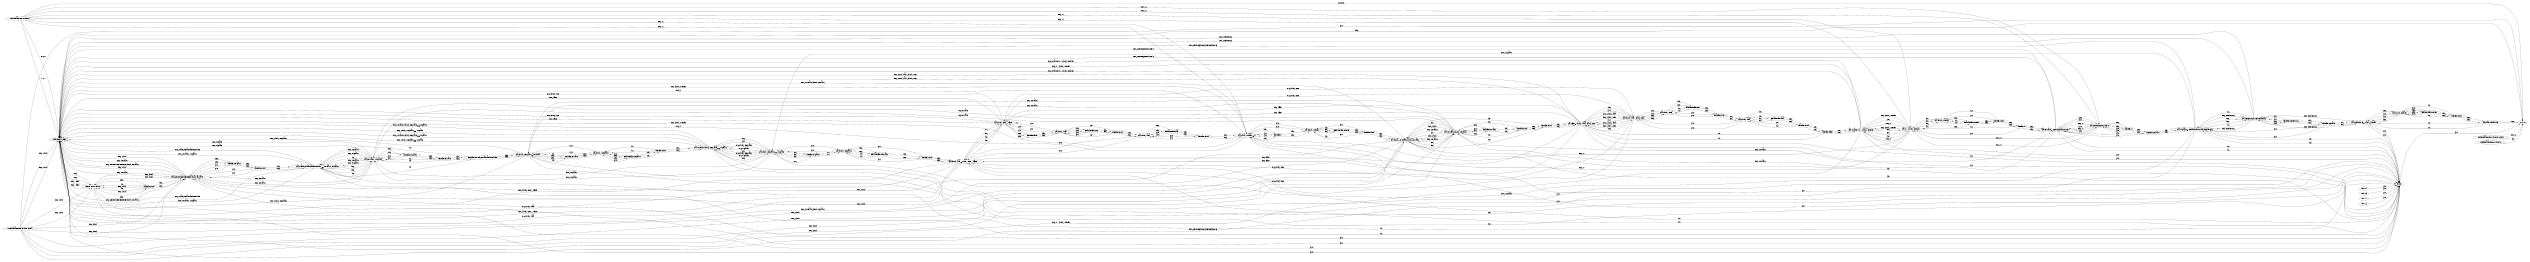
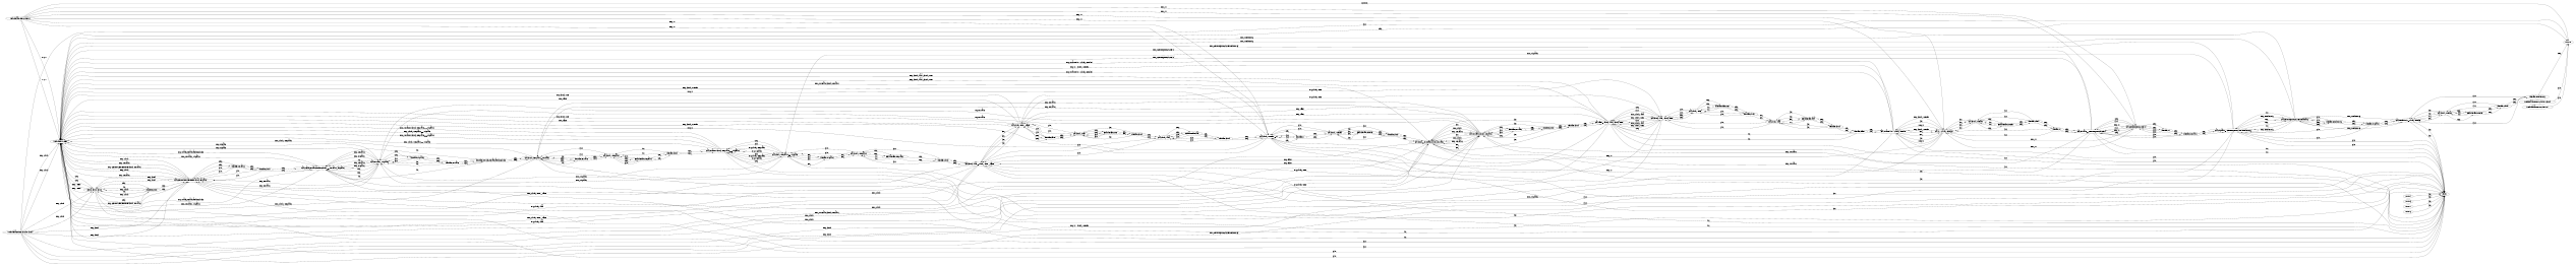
  digraph {
    rankdir=LR
    n1 [label="(MethodReturn,RET)"]
    n2 [label="(Return,return chunk;)"]
    1000100
    n4 [label="(Block,)"]
    n5 [label="(Identifier,chunk)"]
    n6 [label="(MethodParameterIn,chunk_t *chunk)"]
    n7 [label="(Call,CHUNK_SET_SENTINEL(chunk, new_alloc))"]
    n8 [label="(Call,tor_realloc(chunk, new_alloc))"]
    n9 [label="(Call,chunk = tor_realloc(chunk, new_alloc))"]
    n10 [label="(Identifier,new_alloc)"]
    n11 [label="(Call,new_alloc - orig_alloc)"]
    n12 [label="(Call,chunk->DBG_alloc = new_alloc)"]
    n13 [label="(Identifier,new_alloc)"]
    n14 [label="(MethodParameterOut,chunk_t *chunk)"]
    n15 [label="(MethodParameterIn,size_t sz)"]
    n16 [label="(Call,chunk->memlen = sz)"]
    n17 [label="(Call,CHUNK_ALLOC_SIZE(sz))"]
    n18 [label="(Call,sz > chunk->memlen)"]
    n19 [label="(Identifier,sz)"]
    n20 [label="(Call,new_alloc = CHUNK_ALLOC_SIZE(sz))"]
    n21 [label="(Identifier,sz)"]
    n22 [label="(Call,chunk->memlen)"]
    n23 [label="(Call,tor_assert(sz > chunk->memlen))"]
    n24 [label="(MethodParameterOut,size_t sz)"]
    n25 [label="(FieldIdentifier,memlen)"]
    n26 [label="(Call,chunk->memlen)"]
    n27 [label="(Identifier,chunk)"]
    n28 [label="(FieldIdentifier,data)"]
    n29 [label="(Call,chunk->data)"]
    n30 [label="(Identifier,chunk)"]
    n31 [label="(Call,chunk->data = chunk->mem + offset)"]
    n32 [label="(Call,chunk->mem + offset)"]
    n33 [label="(Identifier,offset)"]
    n34 [label="(Call,chunk->mem)"]
    n35 [label="(FieldIdentifier,mem)"]
    n36 [label="(Identifier,chunk)"]
    n37 [label="(Call,chunk->DBG_alloc == orig_alloc)"]
    n38 [label="(Call,tor_assert(chunk->DBG_alloc == orig_alloc))"]
    n39 [label="(Identifier,orig_alloc)"]
    n40 [label="(Call,chunk->DBG_alloc)"]
    n41 [label="(Call,total_bytes_allocated_in_chunks += new_alloc - orig_alloc)"]
    n42 [label="(Identifier,orig_alloc)"]
    n43 [label="(FieldIdentifier,DBG_alloc)"]
    n44 [label="(Identifier,chunk)"]
    n45 [label="(Identifier,new_alloc)"]
    n46 [label="(Call,chunk->DBG_alloc)"]
    n47 [label="(FieldIdentifier,DBG_alloc)"]
    n48 [label="(Identifier,chunk)"]
    n49 [label="(Identifier,return_bytes_allocated_in_chunks)"]
    n50 [label="(Identifier,new_alloc)"]
    n51 [label="(Identifier,chunk)"]
    n52 [label="(Call,memlen_orig = chunk->memlen)"]
    n53 [label="(Call,chunk->memlen)"]
-   n54 [label="(Call,SET_ALLOC_SIZE(memlen_orig))"]
+   n54 [label="(Call,CHUNK_ALLOC_SIZE(memlen_orig))"]
    n55 [label="(FieldIdentifier,memlen)"]
    n56 [label="(Call,orig_alloc = CHUNK_ALLOC_SIZE(memlen_orig))"]
    n57 [label="(Identifier,memlen_orig)"]
    n58 [label="(Identifier,memlen_orig)"]
    n59 [label="(Identifier,chunk)"]
    n60 [label="(Identifier,orig_alloc)"]
    n61 [label="(Identifier,new_alloc)"]
    n62 [label="(FieldIdentifier,memlen)"]
    n63 [label="(Identifier,sz)"]
    n64 [label="(Identifier,chunk)"]
    n65 [label="(Call,chunk->data - chunk->mem)"]
    n66 [label="(Call,chunk->mem)"]
    n67 [label="(Call,offset = chunk->data - chunk->mem)"]
    n68 [label="(FieldIdentifier,mem)"]
    n69 [label="(Call,chunk->data)"]
    n70 [label="(FieldIdentifier,data)"]
    n71 [label="(Identifier,chunk)"]
    n72 [label="(Identifier,offset)"]
    n73 [label="(Identifier,chunk)"]
    n74 [label="(Identifier,chunk)"]
    n75 [label="(Identifier,chunk)"]
    1000104
    1000105
    1000111
    1000116
    n1 -> n2 [label="CFG: "]
    n1 -> n2 [label="CFG: "]
    n1 -> 1000100 [label="CFG: "]
    n2 -> n1 [label="DDG: <RET>"]
    n2 -> n1 [label="DDG: <RET>"]
    n2 -> n4 [label="AST: "]
    n2 -> n4 [label="AST: "]
    n2 -> n5 [label="CFG: "]
    n2 -> n5 [label="CFG: "]
-   n4 -> 1000100 [label="AST: "]
    n5 -> n2 [label="AST: "]
    n5 -> n2 [label="DDG: chunk"]
    n5 -> n2 [label="AST: "]
    n5 -> n2 [label="DDG: chunk"]
    n5 -> n7 [label="CFG: "]
    n5 -> n7 [label="CFG: "]
    n6 -> n1 [label="DDG: chunk"]
    n6 -> n1 [label="DDG: chunk"]
    n6 -> n2 [label="DDG: chunk"]
    n6 -> n2 [label="DDG: chunk"]
    n6 -> 1000100 [label="AST: "]
    n6 -> n7 [label="DDG: chunk"]
    n6 -> n7 [label="DDG: chunk"]
    n6 -> n8 [label="DDG: chunk"]
    n6 -> n8 [label="DDG: chunk"]
    n6 -> n9 [label="DDG: chunk"]
    n6 -> n9 [label="DDG: chunk"]
    n7 -> n1 [label="DDG: chunk"]
    n7 -> n1 [label="DDG: new_alloc"]
    n7 -> n1 [label="DDG: CHUNK_SET_SENTINEL(chunk, new_alloc)"]
    n7 -> n1 [label="DDG: chunk"]
    n7 -> n1 [label="DDG: new_alloc"]
    n7 -> n1 [label="DDG: CHUNK_SET_SENTINEL(chunk, new_alloc)"]
    n7 -> n2 [label="DDG: chunk"]
    n7 -> n2 [label="DDG: chunk"]
    n7 -> n4 [label="AST: "]
    n7 -> n4 [label="AST: "]
    n7 -> n10 [label="CFG: "]
    n7 -> n10 [label="CFG: "]
    n8 -> n9 [label="AST: "]
    n8 -> n9 [label="DDG: chunk"]
    n8 -> n9 [label="DDG: new_alloc"]
    n8 -> n9 [label="AST: "]
    n8 -> n9 [label="DDG: chunk"]
    n8 -> n9 [label="DDG: new_alloc"]
    n8 -> n11 [label="DDG: new_alloc"]
    n8 -> n11 [label="DDG: new_alloc"]
    n8 -> n12 [label="DDG: new_alloc"]
    n8 -> n12 [label="DDG: new_alloc"]
    n8 -> n13 [label="CFG: "]
    n8 -> n13 [label="CFG: "]
    n9 -> n1 [label="DDG: tor_realloc(chunk, new_alloc)"]
    n9 -> n1 [label="DDG: tor_realloc(chunk, new_alloc)"]
    n9 -> n4 [label="AST: "]
    n9 -> n4 [label="AST: "]
    n9 -> n7 [label="DDG: chunk"]
    n9 -> n7 [label="DDG: chunk"]
    n9 -> n8 [label="CFG: "]
    n9 -> n8 [label="CFG: "]
    n10 -> n7 [label="AST: "]
    n10 -> n7 [label="AST: "]
    n10 -> n51 [label="CFG: "]
    n10 -> n51 [label="CFG: "]
    n11 -> n1 [label="DDG: orig_alloc"]
    n11 -> n1 [label="DDG: orig_alloc"]
    n11 -> n7 [label="DDG: new_alloc"]
    n11 -> n7 [label="DDG: new_alloc"]
    n11 -> n41 [label="AST: "]
    n11 -> n41 [label="DDG: new_alloc"]
    n11 -> n41 [label="DDG: orig_alloc"]
    n11 -> n41 [label="AST: "]
    n11 -> n41 [label="DDG: new_alloc"]
    n11 -> n41 [label="DDG: orig_alloc"]
    n11 -> n42 [label="CFG: "]
    n11 -> n42 [label="CFG: "]
    n12 -> n1 [label="DDG: chunk->DBG_alloc"]
    n12 -> n1 [label="DDG: chunk->DBG_alloc"]
    n12 -> n4 [label="AST: "]
    n12 -> n4 [label="AST: "]
    n12 -> n45 [label="CFG: "]
    n12 -> n45 [label="CFG: "]
    n13 -> n8 [label="AST: "]
    n13 -> n8 [label="AST: "]
    n13 -> n74 [label="CFG: "]
    n13 -> n74 [label="CFG: "]
-   n14 -> 1000100 [label="DDG: sz"]
+   n14 -> 1000100 [label="AST: "]
    n15 -> n1 [label="DDG: sz"]
    n15 -> n1 [label="DDG: sz"]
    n15 -> 1000100 [label="CHUNK: "]
    n15 -> n16 [label="DDG: sz"]
    n15 -> n16 [label="DDG: sz"]
    n15 -> n17 [label="DDG: sz"]
    n15 -> n17 [label="DDG: sz"]
    n15 -> n18 [label="DDG: sz"]
    n15 -> n18 [label="DDG: sz"]
    n16 -> n1 [label="DDG: chunk->memlen"]
    n16 -> n1 [label="DDG: sz"]
    n16 -> n1 [label="DDG: chunk->memlen"]
    n16 -> n1 [label="DDG: sz"]
    n16 -> n4 [label="AST: "]
    n16 -> n4 [label="AST: "]
    n16 -> n19 [label="CFG: "]
    n16 -> n19 [label="CFG: "]
    n17 -> n18 [label="DDG: sz"]
    n17 -> n18 [label="DDG: sz"]
    n17 -> n20 [label="AST: "]
    n17 -> n20 [label="DDG: sz"]
    n17 -> n20 [label="AST: "]
    n17 -> n20 [label="DDG: sz"]
    n17 -> n21 [label="CFG: "]
    n17 -> n21 [label="CFG: "]
    n18 -> n16 [label="DDG: sz"]
    n18 -> n16 [label="DDG: sz"]
    n18 -> n22 [label="CFG: "]
    n18 -> n22 [label="CFG: "]
    n18 -> n23 [label="AST: "]
    n18 -> n23 [label="DDG: sz"]
    n18 -> n23 [label="DDG: chunk->memlen"]
    n18 -> n23 [label="AST: "]
    n18 -> n23 [label="DDG: sz"]
    n18 -> n23 [label="DDG: chunk->memlen"]
    n19 -> n16 [label="AST: "]
    n19 -> n16 [label="AST: "]
    n19 -> n26 [label="CFG: "]
    n19 -> n26 [label="CFG: "]
    n20 -> n1 [label="DDG: CHUNK_ALLOC_SIZE(sz)"]
    n20 -> n1 [label="DDG: CHUNK_ALLOC_SIZE(sz)"]
    n20 -> n4 [label="AST: "]
    n20 -> n4 [label="AST: "]
    n20 -> n8 [label="DDG: new_alloc"]
    n20 -> n8 [label="DDG: new_alloc"]
    n20 -> n17 [label="CFG: "]
    n20 -> n17 [label="CFG: "]
    n21 -> n17 [label="AST: "]
    n21 -> n17 [label="AST: "]
    n21 -> n61 [label="CFG: "]
    n21 -> n61 [label="CFG: "]
    n22 -> n18 [label="AST: "]
    n22 -> n18 [label="AST: "]
    n22 -> n62 [label="CFG: "]
    n22 -> n62 [label="CFG: "]
    n23 -> n1 [label="DDG: tor_assert(sz > chunk->memlen)"]
    n23 -> n1 [label="DDG: sz > chunk->memlen"]
    n23 -> n1 [label="DDG: tor_assert(sz > chunk->memlen)"]
    n23 -> n1 [label="DDG: sz > chunk->memlen"]
    n23 -> n4 [label="AST: "]
    n23 -> n4 [label="AST: "]
    n23 -> n18 [label="CFG: "]
    n23 -> n18 [label="CFG: "]
    n24 -> 1000100 [label="AST: "]
    n25 -> n26 [label="AST: "]
    n25 -> n26 [label="AST: "]
    n25 -> n27 [label="CFG: "]
    n25 -> n27 [label="CFG: "]
    n26 -> n16 [label="AST: "]
    n26 -> n16 [label="AST: "]
    n26 -> n25 [label="CFG: "]
    n26 -> n25 [label="CFG: "]
    n27 -> n9 [label="CFG: "]
    n27 -> n9 [label="CFG: "]
    n27 -> n26 [label="AST: "]
    n27 -> n26 [label="AST: "]
    n28 -> n29 [label="AST: "]
    n28 -> n29 [label="AST: "]
    n28 -> n30 [label="CFG: "]
    n28 -> n30 [label="CFG: "]
    n29 -> n28 [label="CFG: "]
    n29 -> n28 [label="CFG: "]
    n29 -> n31 [label="AST: "]
    n29 -> n31 [label="AST: "]
    n30 -> n16 [label="CFG: "]
    n30 -> n16 [label="CFG: "]
    n30 -> n29 [label="AST: "]
    n30 -> n29 [label="AST: "]
    n31 -> n1 [label="DDG: chunk->mem + offset"]
    n31 -> n1 [label="DDG: chunk->data"]
    n31 -> n1 [label="DDG: chunk->mem + offset"]
    n31 -> n1 [label="DDG: chunk->data"]
    n31 -> n4 [label="AST: "]
    n31 -> n4 [label="AST: "]
    n31 -> n32 [label="CFG: "]
    n31 -> n32 [label="CFG: "]
    n32 -> n1 [label="DDG: chunk->mem"]
    n32 -> n1 [label="DDG: offset"]
    n32 -> n1 [label="DDG: chunk->mem"]
    n32 -> n1 [label="DDG: offset"]
    n32 -> n31 [label="AST: "]
    n32 -> n31 [label="AST: "]
    n32 -> n33 [label="CFG: "]
    n32 -> n33 [label="CFG: "]
    n33 -> n32 [label="AST: "]
    n33 -> n32 [label="AST: "]
    n33 -> n34 [label="CFG: "]
    n33 -> n34 [label="CFG: "]
    n34 -> n32 [label="AST: "]
    n34 -> n32 [label="AST: "]
    n34 -> n35 [label="CFG: "]
    n34 -> n35 [label="CFG: "]
    n35 -> n34 [label="AST: "]
    n35 -> n34 [label="AST: "]
    n35 -> n36 [label="CFG: "]
    n35 -> n36 [label="CFG: "]
    n36 -> n29 [label="CFG: "]
    n36 -> n29 [label="CFG: "]
    n36 -> n34 [label="AST: "]
    n36 -> n34 [label="AST: "]
    n37 -> n11 [label="DDG: orig_alloc"]
    n37 -> n11 [label="DDG: orig_alloc"]
    n37 -> n38 [label="AST: "]
    n37 -> n38 [label="DDG: chunk->DBG_alloc"]
    n37 -> n38 [label="DDG: orig_alloc"]
    n37 -> n38 [label="AST: "]
    n37 -> n38 [label="DDG: chunk->DBG_alloc"]
    n37 -> n38 [label="DDG: orig_alloc"]
    n37 -> n39 [label="CFG: "]
    n37 -> n39 [label="CFG: "]
    n38 -> n1 [label="DDG: tor_assert(chunk->DBG_alloc == orig_alloc)"]
    n38 -> n1 [label="DDG: chunk->DBG_alloc == orig_alloc"]
    n38 -> n1 [label="DDG: tor_assert(chunk->DBG_alloc == orig_alloc)"]
    n38 -> n1 [label="DDG: chunk->DBG_alloc == orig_alloc"]
    n38 -> n4 [label="AST: "]
    n38 -> n4 [label="AST: "]
    n38 -> n37 [label="CFG: "]
    n38 -> n37 [label="CFG: "]
    n39 -> n37 [label="AST: "]
    n39 -> n37 [label="AST: "]
    n39 -> n40 [label="CFG: "]
    n39 -> n40 [label="CFG: "]
    n40 -> n37 [label="AST: "]
    n40 -> n37 [label="AST: "]
    n40 -> n43 [label="CFG: "]
    n40 -> n43 [label="CFG: "]
    n41 -> n1 [label="DDG: new_alloc - orig_alloc"]
    n41 -> n1 [label="DDG: total_bytes_allocated_in_chunks"]
    n41 -> n1 [label="DDG: new_alloc - orig_alloc"]
    n41 -> n1 [label="DDG: total_bytes_allocated_in_chunks"]
    n41 -> n4 [label="AST: "]
    n41 -> n4 [label="AST: "]
    n41 -> n11 [label="CFG: "]
    n41 -> n11 [label="CFG: "]
    n42 -> n11 [label="AST: "]
    n42 -> n11 [label="AST: "]
    n42 -> n50 [label="CFG: "]
    n42 -> n50 [label="CFG: "]
    n43 -> n40 [label="AST: "]
    n43 -> n40 [label="AST: "]
    n43 -> n44 [label="CFG: "]
    n43 -> n44 [label="CFG: "]
    n44 -> n31 [label="CFG: "]
    n44 -> n31 [label="CFG: "]
    n44 -> n40 [label="AST: "]
    n44 -> n40 [label="AST: "]
    n45 -> n12 [label="AST: "]
    n45 -> n12 [label="AST: "]
    n45 -> n46 [label="CFG: "]
    n45 -> n46 [label="CFG: "]
    n46 -> n12 [label="AST: "]
    n46 -> n12 [label="AST: "]
    n46 -> n47 [label="CFG: "]
    n46 -> n47 [label="CFG: "]
    n47 -> n46 [label="AST: "]
    n47 -> n46 [label="AST: "]
    n47 -> n48 [label="CFG: "]
    n47 -> n48 [label="CFG: "]
    n48 -> n38 [label="CFG: "]
    n48 -> n38 [label="CFG: "]
    n48 -> n46 [label="AST: "]
    n48 -> n46 [label="AST: "]
    n49 -> n12 [label="CFG: "]
    n49 -> n12 [label="CFG: "]
    n49 -> n41 [label="AST: "]
    n49 -> n41 [label="AST: "]
    n50 -> n11 [label="AST: "]
    n50 -> n11 [label="AST: "]
    n50 -> n49 [label="CFG: "]
    n50 -> n49 [label="CFG: "]
    n51 -> n7 [label="AST: "]
    n51 -> n7 [label="AST: "]
    n51 -> n41 [label="CFG: "]
    n51 -> n41 [label="CFG: "]
    n52 -> n4 [label="AST: "]
    n52 -> n4 [label="AST: "]
    n52 -> n53 [label="CFG: "]
    n52 -> n53 [label="CFG: "]
    n52 -> n54 [label="DDG: memlen_orig"]
    n52 -> n54 [label="DDG: memlen_orig"]
    n53 -> n52 [label="AST: "]
    n53 -> n52 [label="AST: "]
    n53 -> n55 [label="CFG: "]
    n53 -> n55 [label="CFG: "]
    n54 -> n1 [label="DDG: memlen_orig"]
    n54 -> n1 [label="DDG: memlen_orig"]
    n54 -> n56 [label="AST: "]
    n54 -> n56 [label="DDG: memlen_orig"]
    n54 -> n56 [label="AST: "]
    n54 -> n56 [label="DDG: memlen_orig"]
    n54 -> n57 [label="CFG: "]
    n54 -> n57 [label="CFG: "]
    n55 -> n53 [label="AST: "]
    n55 -> n53 [label="AST: "]
    n55 -> n59 [label="CFG: "]
    n55 -> n59 [label="CFG: "]
    n56 -> n1 [label="DDG: CHUNK_ALLOC_SIZE(memlen_orig)"]
    n56 -> n1 [label="DDG: CHUNK_ALLOC_SIZE(memlen_orig)"]
    n56 -> n4 [label="AST: "]
    n56 -> n4 [label="AST: "]
    n56 -> n37 [label="DDG: orig_alloc"]
    n56 -> n37 [label="DDG: orig_alloc"]
    n56 -> n54 [label="CFG: "]
    n56 -> n54 [label="CFG: "]
    n57 -> n54 [label="AST: "]
    n57 -> n54 [label="AST: "]
    n57 -> n60 [label="CFG: "]
    n57 -> n60 [label="CFG: "]
    n58 -> 1000100 [label="CFG: "]
    n58 -> n52 [label="AST: "]
    n58 -> n52 [label="AST: "]
    n59 -> n53 [label="AST: "]
    n59 -> n53 [label="AST: "]
    n59 -> n58 [label="CFG: "]
    n59 -> n58 [label="CFG: "]
    n60 -> n52 [label="CFG: "]
    n60 -> n52 [label="CFG: "]
    n60 -> n56 [label="AST: "]
    n60 -> n56 [label="AST: "]
    n61 -> n20 [label="AST: "]
    n61 -> n20 [label="AST: "]
    n61 -> n56 [label="CFG: "]
    n61 -> n56 [label="CFG: "]
    n62 -> n22 [label="AST: "]
    n62 -> n22 [label="AST: "]
    n62 -> n64 [label="CFG: "]
    n62 -> n64 [label="CFG: "]
    n63 -> n18 [label="AST: "]
    n63 -> n18 [label="AST: "]
    n63 -> n20 [label="CFG: "]
    n63 -> n20 [label="CFG: "]
    n64 -> n22 [label="AST: "]
    n64 -> n22 [label="AST: "]
    n64 -> n63 [label="CFG: "]
    n64 -> n63 [label="CFG: "]
    n65 -> n31 [label="DDG: chunk->mem"]
    n65 -> n31 [label="DDG: chunk->mem"]
    n65 -> n32 [label="DDG: chunk->mem"]
    n65 -> n32 [label="DDG: chunk->mem"]
    n65 -> n66 [label="CFG: "]
    n65 -> n66 [label="CFG: "]
    n65 -> n67 [label="AST: "]
    n65 -> n67 [label="DDG: chunk->data"]
    n65 -> n67 [label="DDG: chunk->mem"]
    n65 -> n67 [label="AST: "]
    n65 -> n67 [label="DDG: chunk->data"]
    n65 -> n67 [label="DDG: chunk->mem"]
    n66 -> n65 [label="AST: "]
    n66 -> n65 [label="AST: "]
    n66 -> n68 [label="CFG: "]
    n66 -> n68 [label="CFG: "]
    n67 -> n1 [label="DDG: chunk->data - chunk->mem"]
    n67 -> n1 [label="DDG: chunk->data - chunk->mem"]
    n67 -> n4 [label="AST: "]
    n67 -> n4 [label="AST: "]
    n67 -> n31 [label="DDG: offset"]
    n67 -> n31 [label="DDG: offset"]
    n67 -> n32 [label="DDG: offset"]
    n67 -> n32 [label="DDG: offset"]
    n67 -> n65 [label="CFG: "]
    n67 -> n65 [label="CFG: "]
    n68 -> n66 [label="AST: "]
    n68 -> n66 [label="AST: "]
    n68 -> n73 [label="CFG: "]
    n68 -> n73 [label="CFG: "]
    n69 -> n65 [label="AST: "]
    n69 -> n65 [label="AST: "]
    n69 -> n70 [label="CFG: "]
    n69 -> n70 [label="CFG: "]
    n70 -> n69 [label="AST: "]
    n70 -> n69 [label="AST: "]
    n70 -> n71 [label="CFG: "]
    n70 -> n71 [label="CFG: "]
    n71 -> n69 [label="AST: "]
    n71 -> n69 [label="AST: "]
    n71 -> n72 [label="CFG: "]
    n71 -> n72 [label="CFG: "]
    n72 -> n23 [label="CFG: "]
    n72 -> n23 [label="CFG: "]
    n72 -> n67 [label="AST: "]
    n72 -> n67 [label="AST: "]
    n73 -> n66 [label="AST: "]
    n73 -> n66 [label="AST: "]
    n73 -> n69 [label="CFG: "]
    n73 -> n69 [label="CFG: "]
    n74 -> n8 [label="AST: "]
    n74 -> n8 [label="AST: "]
    n74 -> n75 [label="CFG: "]
    n74 -> n75 [label="CFG: "]
    n75 -> n9 [label="AST: "]
    n75 -> n9 [label="AST: "]
    n75 -> n67 [label="CFG: "]
    n75 -> n67 [label="CFG: "]
    1000104 -> n4 [label="AST: "]
    1000105 -> n4 [label="AST: "]
    1000111 -> n4 [label="AST: "]
    1000116 -> n4 [label="AST: "]
  }
